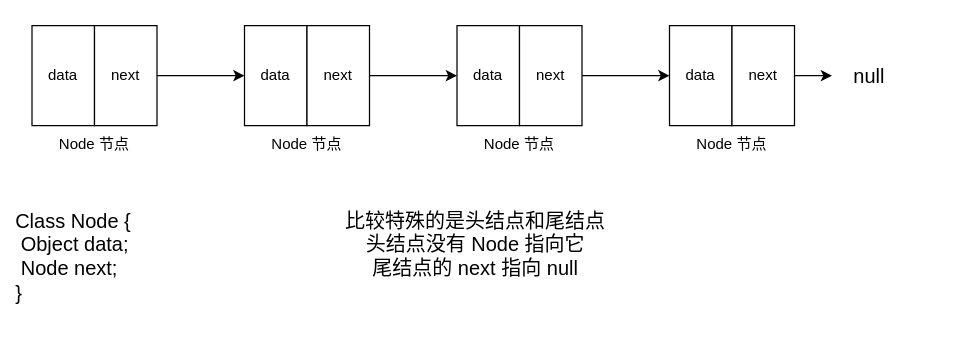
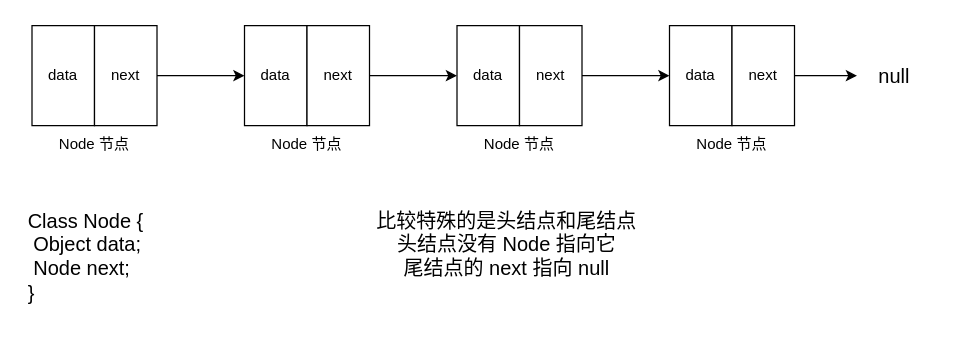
  <mxCell id="0" />
  <mxCell id="1" parent="0" />
  <mxCell id="2" value="data" style="rounded=0;whiteSpace=wrap;html=1;" vertex="1" parent="1"><mxGeometry x="25" y="20" width="50" height="80" as="geometry" /></mxCell>
  <mxCell id="3" style="edgeStyle=orthogonalEdgeStyle;rounded=0;orthogonalLoop=1;jettySize=auto;html=1;exitX=1;exitY=0.5;exitDx=0;exitDy=0;" edge="1" parent="1" source="4" target="6"><mxGeometry relative="1" as="geometry" /></mxCell>
  <mxCell id="4" value="next" style="rounded=0;whiteSpace=wrap;html=1;" vertex="1" parent="1"><mxGeometry x="75" y="20" width="50" height="80" as="geometry" /></mxCell>
  <mxCell id="5" value="Node 节点" style="text;html=1;strokeColor=none;fillColor=none;align=center;verticalAlign=middle;whiteSpace=wrap;rounded=0;" vertex="1" parent="1"><mxGeometry x="45" y="100" width="60" height="30" as="geometry" /></mxCell>
  <mxCell id="6" value="data" style="rounded=0;whiteSpace=wrap;html=1;" vertex="1" parent="1"><mxGeometry x="195" y="20" width="50" height="80" as="geometry" /></mxCell>
  <mxCell id="7" style="edgeStyle=orthogonalEdgeStyle;rounded=0;orthogonalLoop=1;jettySize=auto;html=1;exitX=1;exitY=0.5;exitDx=0;exitDy=0;" edge="1" parent="1" source="8" target="10"><mxGeometry relative="1" as="geometry" /></mxCell>
  <mxCell id="8" value="next" style="rounded=0;whiteSpace=wrap;html=1;" vertex="1" parent="1"><mxGeometry x="245" y="20" width="50" height="80" as="geometry" /></mxCell>
  <mxCell id="9" value="Node 节点" style="text;html=1;strokeColor=none;fillColor=none;align=center;verticalAlign=middle;whiteSpace=wrap;rounded=0;" vertex="1" parent="1"><mxGeometry x="215" y="100" width="60" height="30" as="geometry" /></mxCell>
  <mxCell id="10" value="data" style="rounded=0;whiteSpace=wrap;html=1;" vertex="1" parent="1"><mxGeometry x="365" y="20" width="50" height="80" as="geometry" /></mxCell>
  <mxCell id="11" style="edgeStyle=orthogonalEdgeStyle;rounded=0;orthogonalLoop=1;jettySize=auto;html=1;exitX=1;exitY=0.5;exitDx=0;exitDy=0;entryX=0;entryY=0.5;entryDx=0;entryDy=0;" edge="1" parent="1" source="12" target="14"><mxGeometry relative="1" as="geometry" /></mxCell>
  <mxCell id="12" value="next" style="rounded=0;whiteSpace=wrap;html=1;" vertex="1" parent="1"><mxGeometry x="415" y="20" width="50" height="80" as="geometry" /></mxCell>
  <mxCell id="13" value="Node 节点" style="text;html=1;strokeColor=none;fillColor=none;align=center;verticalAlign=middle;whiteSpace=wrap;rounded=0;" vertex="1" parent="1"><mxGeometry x="385" y="100" width="60" height="30" as="geometry" /></mxCell>
  <mxCell id="14" value="data" style="rounded=0;whiteSpace=wrap;html=1;" vertex="1" parent="1"><mxGeometry x="535" y="20" width="50" height="80" as="geometry" /></mxCell>
  <mxCell id="15" style="edgeStyle=orthogonalEdgeStyle;rounded=0;orthogonalLoop=1;jettySize=auto;html=1;exitX=1;exitY=0.5;exitDx=0;exitDy=0;entryX=0;entryY=0.5;entryDx=0;entryDy=0;fontSize=16;" edge="1" parent="1" source="16" target="20"><mxGeometry relative="1" as="geometry" /></mxCell>
  <mxCell id="16" value="next" style="rounded=0;whiteSpace=wrap;html=1;" vertex="1" parent="1"><mxGeometry x="585" y="20" width="50" height="80" as="geometry" /></mxCell>
  <mxCell id="17" value="Node 节点" style="text;html=1;strokeColor=none;fillColor=none;align=center;verticalAlign=middle;whiteSpace=wrap;rounded=0;" vertex="1" parent="1"><mxGeometry x="555" y="100" width="60" height="30" as="geometry" /></mxCell>
- <mxCell id="18" value="Class Node {&lt;br style=&quot;font-size: 16px&quot;&gt;&lt;span style=&quot;white-space: pre&quot;&gt; &lt;/span&gt;Object data;&lt;br style=&quot;font-size: 16px&quot;&gt;&lt;span style=&quot;white-space: pre&quot;&gt; &lt;/span&gt;Node next;&lt;br style=&quot;font-size: 16px&quot;&gt;}" style="text;html=1;strokeColor=none;fillColor=none;align=left;verticalAlign=top;whiteSpace=wrap;rounded=0;fontSize=16;" vertex="1" parent="1"><mxGeometry x="10" y="160" width="160" height="90" as="geometry" /></mxCell>
- <mxCell id="19" value="比较特殊的是头结点和尾结点&lt;br&gt;头结点没有 Node 指向它&lt;br&gt;尾结点的 next 指向 null" style="text;html=1;strokeColor=none;fillColor=none;align=center;verticalAlign=middle;whiteSpace=wrap;rounded=0;fontSize=16;" vertex="1" parent="1"><mxGeometry x="245" y="170" width="270" height="50" as="geometry" /></mxCell>
- <mxCell id="20" value="null" style="text;html=1;strokeColor=none;fillColor=none;align=center;verticalAlign=middle;whiteSpace=wrap;rounded=0;fontSize=16;" vertex="1" parent="1"><mxGeometry x="665" y="45" width="60" height="30" as="geometry" /></mxCell>
+ <mxCell id="18" value="Class Node {&lt;br style=&quot;font-size: 16px&quot;&gt;&lt;span style=&quot;white-space: pre&quot;&gt; &lt;/span&gt;Object data;&lt;br style=&quot;font-size: 16px&quot;&gt;&lt;span style=&quot;white-space: pre&quot;&gt; &lt;/span&gt;Node next;&lt;br style=&quot;font-size: 16px&quot;&gt;}" style="text;html=1;strokeColor=none;fillColor=none;align=left;verticalAlign=top;whiteSpace=wrap;rounded=0;fontSize=16;" vertex="1" parent="1"><mxGeometry x="20" y="160" width="160" height="90" as="geometry" /></mxCell>
+ <mxCell id="19" value="比较特殊的是头结点和尾结点&lt;br&gt;头结点没有 Node 指向它&lt;br&gt;尾结点的 next 指向 null" style="text;html=1;strokeColor=none;fillColor=none;align=center;verticalAlign=middle;whiteSpace=wrap;rounded=0;fontSize=16;" vertex="1" parent="1"><mxGeometry x="270" y="170" width="270" height="50" as="geometry" /></mxCell>
+ <mxCell id="20" value="null" style="text;html=1;strokeColor=none;fillColor=none;align=center;verticalAlign=middle;whiteSpace=wrap;rounded=0;fontSize=16;" vertex="1" parent="1"><mxGeometry x="685" y="45" width="60" height="30" as="geometry" /></mxCell>
